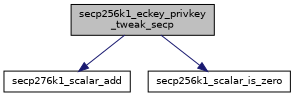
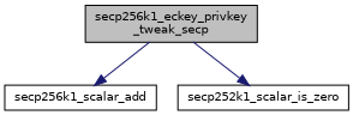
  digraph {
    rankdir=TB
    node [color=black fillcolor=white fontname=Helvetica fontsize=10 shape=record style=filled]
    edge [color=midnightblue fontname=Helvetica fontsize=10 labelfontname=Helvetica labelfontsize=10 style=solid]
    n1 [fillcolor=grey75 fontcolor=black height=0.2 label="secp256k1_eckey_privkey\l_tweak_secp" width=0.4]
-   n2 [height=0.2 label=secp276k1_scalar_add width=0.4]
-   n3 [height=0.2 label=secp256k1_scalar_is_zero width=0.4]
+   n2 [height=0.2 label=secp256k1_scalar_add width=0.4]
+   n3 [height=0.2 label=secp252k1_scalar_is_zero width=0.4]
    n1 -> n2
    n1 -> n3
  }
